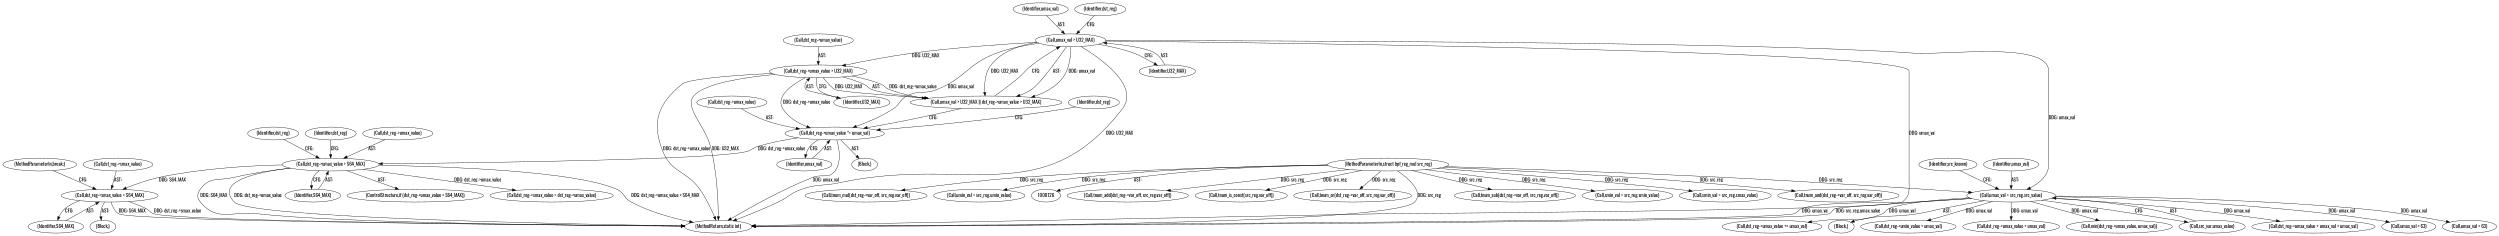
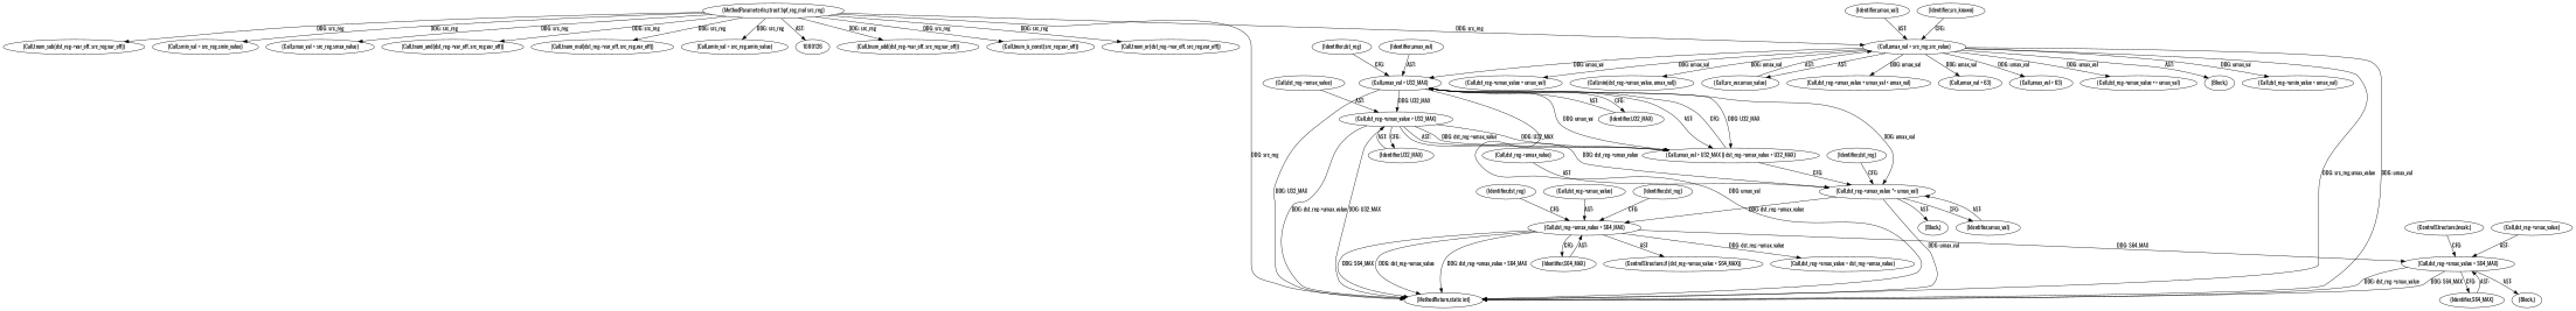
  digraph {
    fontname=Oswald
    node [fontname=Oswald]
    edge [fontname=Oswald]
    n1 [label="(Call,dst_reg->smax_value = S64_MAX)"]
    n2 [label="(Block,)"]
    n3 [label="(MethodReturn,static int)"]
    n4 [label="(Identifier,S64_MAX)"]
    n5 [label="(Call,dst_reg->umax_value > S64_MAX)"]
    n6 [label="(Identifier,S64_MAX)"]
    n7 [label="(ControlStructure,if (dst_reg->umax_value > S64_MAX))"]
    n8 [label="(Call,dst_reg->smax_value = dst_reg->umax_value)"]
    n9 [label="(Call,dst_reg->umax_value *= umax_val)"]
    n10 [label="(Block,)"]
    n11 [label="(Identifier,umax_val)"]
    n12 [label="(Call,umax_val > U32_MAX)"]
    n13 [label="(Call,dst_reg->umax_value > U32_MAX)"]
    n14 [label="(Call,umax_val > U32_MAX || dst_reg->umax_value > U32_MAX)"]
    n15 [label="(Identifier,U32_MAX)"]
    n16 [label="(Identifier,U32_MAX)"]
    n17 [label="(Call,umax_val = src_reg.src_value)"]
    n18 [label="(Call,dst_reg->umax_value += umax_val)"]
    n19 [label="(Block,)"]
    n20 [label="(Call,dst_reg->umin_value < umax_val)"]
    n21 [label="(Call,dst_reg->umax_value + umax_val)"]
    n22 [label="(Call,min(dst_reg->umax_value, umax_val))"]
    n23 [label="(Call,src_var.umax_value)"]
    n24 [label="(Call,dst_reg->umax_value + umax_val < umax_val)"]
    n25 [label="(Call,umax_val > 63)"]
    n26 [label="(Call,umax_val > 63)"]
    n27 [label="(MethodParameterIn,struct bpf_reg_mul src_reg)"]
    n28 [label="(Call,tnum_add(dst_reg->var_off, src_reg.var_off))"]
    n29 [label="(Call,tnum_is_const(src_reg.var_off))"]
    n30 [label="(Call,tnum_or(dst_reg->var_off, src_reg.var_off))"]
    n31 [label="(Call,tnum_sub(dst_reg->var_off, src_reg.var_off))"]
    n32 [label="(Call,smin_val = src_reg.smin_value)"]
-   n33 [label="(Call,smin_val = src_reg.smax_value)"]
+   n33 [label="(Call,smax_val = src_reg.smax_value)"]
    n34 [label="(Call,tnum_and(dst_reg->var_off, src_reg.var_off))"]
    n35 [label="(Call,tnum_mul(dst_reg->var_off, src_reg.var_off))"]
    n36 [label="(Call,umin_val = src_reg.umin_value)"]
    1000126
    n38 [label="(Call,dst_reg->umax_value)"]
    n39 [label="(Identifier,umax_val)"]
    n40 [label="(Identifier,dst_reg)"]
    n41 [label="(Identifier,dst_reg)"]
    n42 [label="(Identifier,src_known)"]
-   n43 [label="(MethodParameterIn,break;)"]
+   n43 [label="(ControlStructure,break;)"]
    n44 [label="(Call,dst_reg->umax_value)"]
    n45 [label="(Identifier,dst_reg)"]
    n46 [label="(Identifier,dst_reg)"]
    n47 [label="(Identifier,umax_val)"]
    n48 [label="(Call,dst_reg->smax_value)"]
    n49 [label="(Call,dst_reg->umax_value)"]
    n1 -> n2 [label="AST: "]
    n1 -> n3 [label="DDG: S64_MAX"]
    n1 -> n3 [label="DDG: dst_reg->smax_value"]
    n1 -> n4 [label="CFG: "]
    n4 -> n1 [label="AST: "]
    n5 -> n1 [label="DDG: S64_MAX"]
    n5 -> n3 [label="DDG: dst_reg->umax_value"]
    n5 -> n3 [label="DDG: dst_reg->umax_value > S64_MAX"]
    n5 -> n3 [label="DDG: S64_MAX"]
    n5 -> n6 [label="CFG: "]
    n5 -> n7 [label="AST: "]
    n5 -> n8 [label="DDG: dst_reg->umax_value"]
    n6 -> n5 [label="AST: "]
    n9 -> n3 [label="DDG: umax_val"]
    n9 -> n5 [label="DDG: dst_reg->umax_value"]
    n9 -> n10 [label="AST: "]
    n9 -> n11 [label="CFG: "]
    n11 -> n9 [label="AST: "]
    n12 -> n3 [label="DDG: U32_MAX"]
    n12 -> n3 [label="DDG: umax_val"]
    n12 -> n9 [label="DDG: umax_val"]
    n12 -> n13 [label="DDG: U32_MAX"]
    n12 -> n14 [label="AST: "]
    n12 -> n14 [label="DDG: umax_val"]
    n12 -> n14 [label="DDG: U32_MAX"]
    n12 -> n15 [label="CFG: "]
    n13 -> n3 [label="DDG: dst_reg->umax_value"]
    n13 -> n3 [label="DDG: U32_MAX"]
    n13 -> n9 [label="DDG: dst_reg->umax_value"]
    n13 -> n14 [label="AST: "]
    n13 -> n14 [label="DDG: dst_reg->umax_value"]
    n13 -> n14 [label="DDG: U32_MAX"]
    n13 -> n16 [label="CFG: "]
    n14 -> n9 [label="CFG: "]
    n14 -> n12 [label="CFG: "]
    n15 -> n12 [label="AST: "]
    n16 -> n13 [label="AST: "]
    n17 -> n3 [label="DDG: umax_val"]
    n17 -> n3 [label="DDG: src_reg.umax_value"]
-   n12 -> n17 [label="DDG: umax_val"]
+   n17 -> n12 [label="DDG: umax_val"]
    n17 -> n18 [label="DDG: umax_val"]
    n17 -> n19 [label="AST: "]
    n17 -> n20 [label="DDG: umax_val"]
    n17 -> n21 [label="DDG: umax_val"]
    n17 -> n22 [label="DDG: umax_val"]
-   n17 -> n23 [label="CFG: "]
+   n17 -> n23 [label="AST: "]
    n17 -> n24 [label="DDG: umax_val"]
    n17 -> n25 [label="DDG: umax_val"]
    n17 -> n26 [label="DDG: umax_val"]
    n23 -> n17 [label="AST: "]
    n27 -> n3 [label="DDG: src_reg"]
    n27 -> n17 [label="DDG: src_reg"]
    n27 -> n28 [label="DDG: src_reg"]
    n27 -> n29 [label="DDG: src_reg"]
    n27 -> n30 [label="DDG: src_reg"]
    n27 -> n31 [label="DDG: src_reg"]
    n27 -> n32 [label="DDG: src_reg"]
    n27 -> n33 [label="DDG: src_reg"]
    n27 -> n34 [label="DDG: src_reg"]
    n27 -> n35 [label="DDG: src_reg"]
    n27 -> n36 [label="DDG: src_reg"]
    n27 -> 1000126 [label="AST: "]
    n38 -> n5 [label="AST: "]
    n39 -> n12 [label="AST: "]
    n40 -> n9 [label="CFG: "]
    n41 -> n5 [label="CFG: "]
    n42 -> n17 [label="CFG: "]
    n43 -> n1 [label="CFG: "]
    n44 -> n13 [label="AST: "]
    n45 -> n5 [label="CFG: "]
    n46 -> n12 [label="CFG: "]
    n47 -> n17 [label="AST: "]
    n48 -> n1 [label="AST: "]
    n49 -> n9 [label="AST: "]
  }
